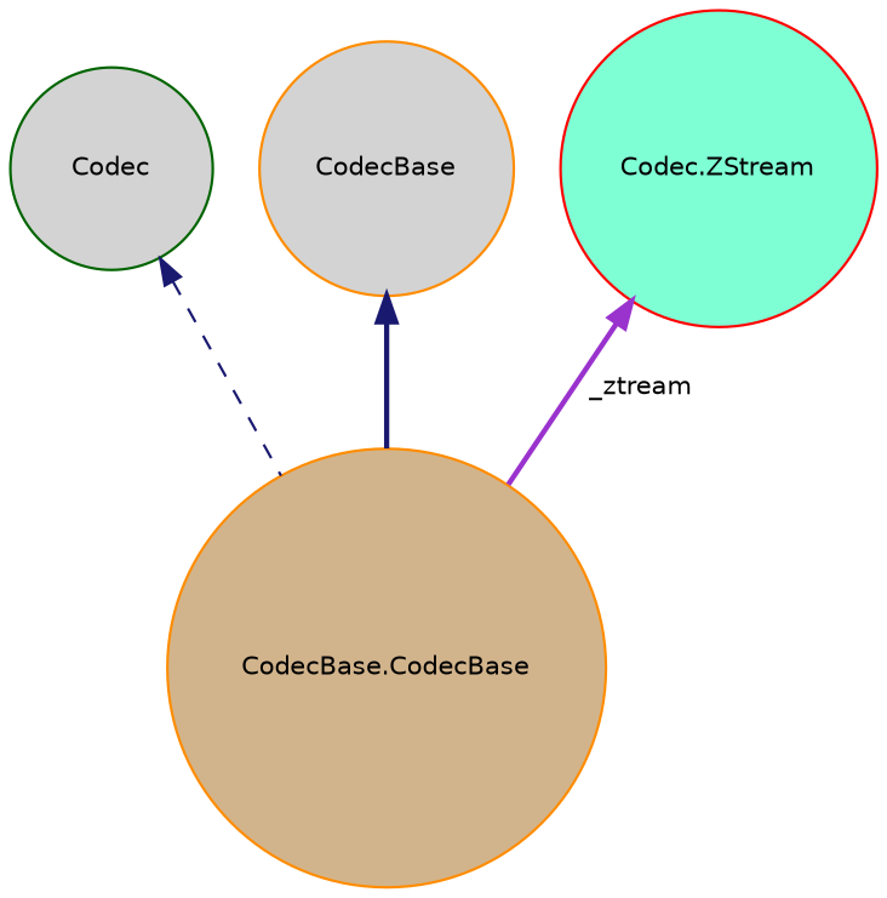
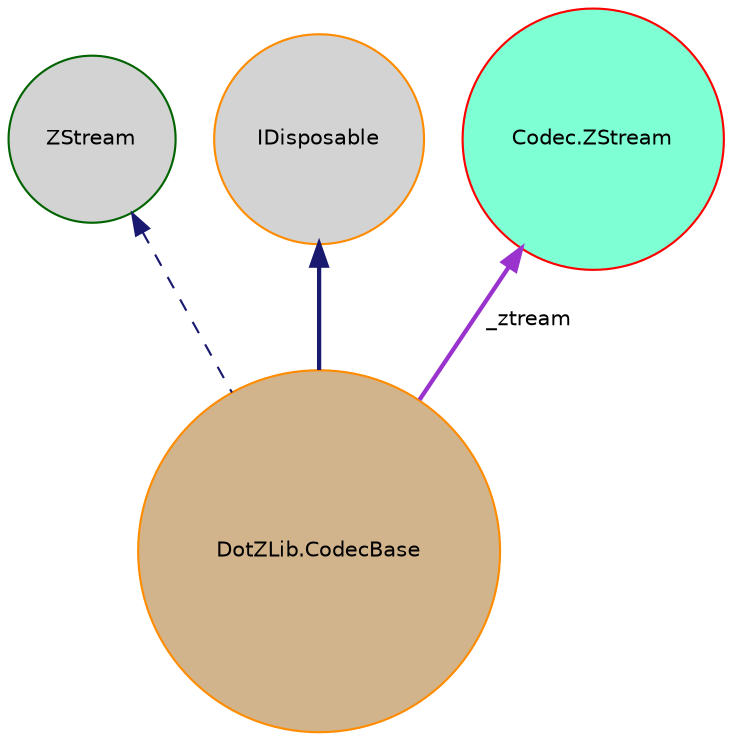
  digraph {
    node [color=darkorange fillcolor=lightgrey fontname=Helvetica fontsize=10 shape=circle style=filled]
    edge [color=midnightblue dir=back fontname=Helvetica fontsize=10 labelfontname=Helvetica labelfontsize=10 style=bold]
-   n1 [fillcolor=tan fontcolor=black height=0.2 label="CodecBase.CodecBase" width=0.4]
-   n2 [color=darkgreen height=0.2 label=Codec width=0.4]
-   n3 [height=0.2 label=CodecBase width=0.4]
+   n1 [fillcolor=tan fontcolor=black height=0.2 label="DotZLib.CodecBase" width=0.4]
+   n2 [color=darkgreen height=0.2 label=ZStream width=0.4]
+   n3 [height=0.2 label=IDisposable width=0.4]
    n4 [color=red fillcolor=aquamarine height=0.2 label="Codec.ZStream" width=0.4]
    n2 -> n1 [style=dashed]
    n3 -> n1
    n4 -> n1 [color=darkorchid3 label=" _ztream"]
  }
